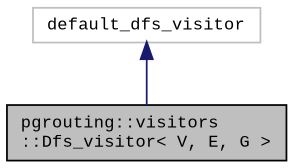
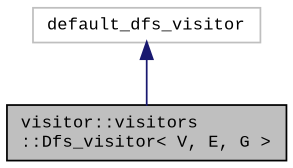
  digraph {
    fontname="Liberation Mono"
    node [fontname="Liberation Mono" fontsize=10 shape=record style=filled]
-   n1 [color=black fillcolor=grey75 fontcolor=black height=0.2 label="pgrouting::visitors\l::Dfs_visitor\< V, E, G \>" width=0.4]
+   n1 [color=black fillcolor=grey75 fontcolor=black height=0.2 label="visitor::visitors\l::Dfs_visitor\< V, E, G \>" width=0.4]
    n2 [color=grey75 fillcolor=white height=0.2 label=default_dfs_visitor width=0.4]
    n2 -> n1 [color=midnightblue dir=back fontname="Liberation Mono" fontsize=10 labelfontname=Helvetica labelfontsize=10 style=solid]
  }
